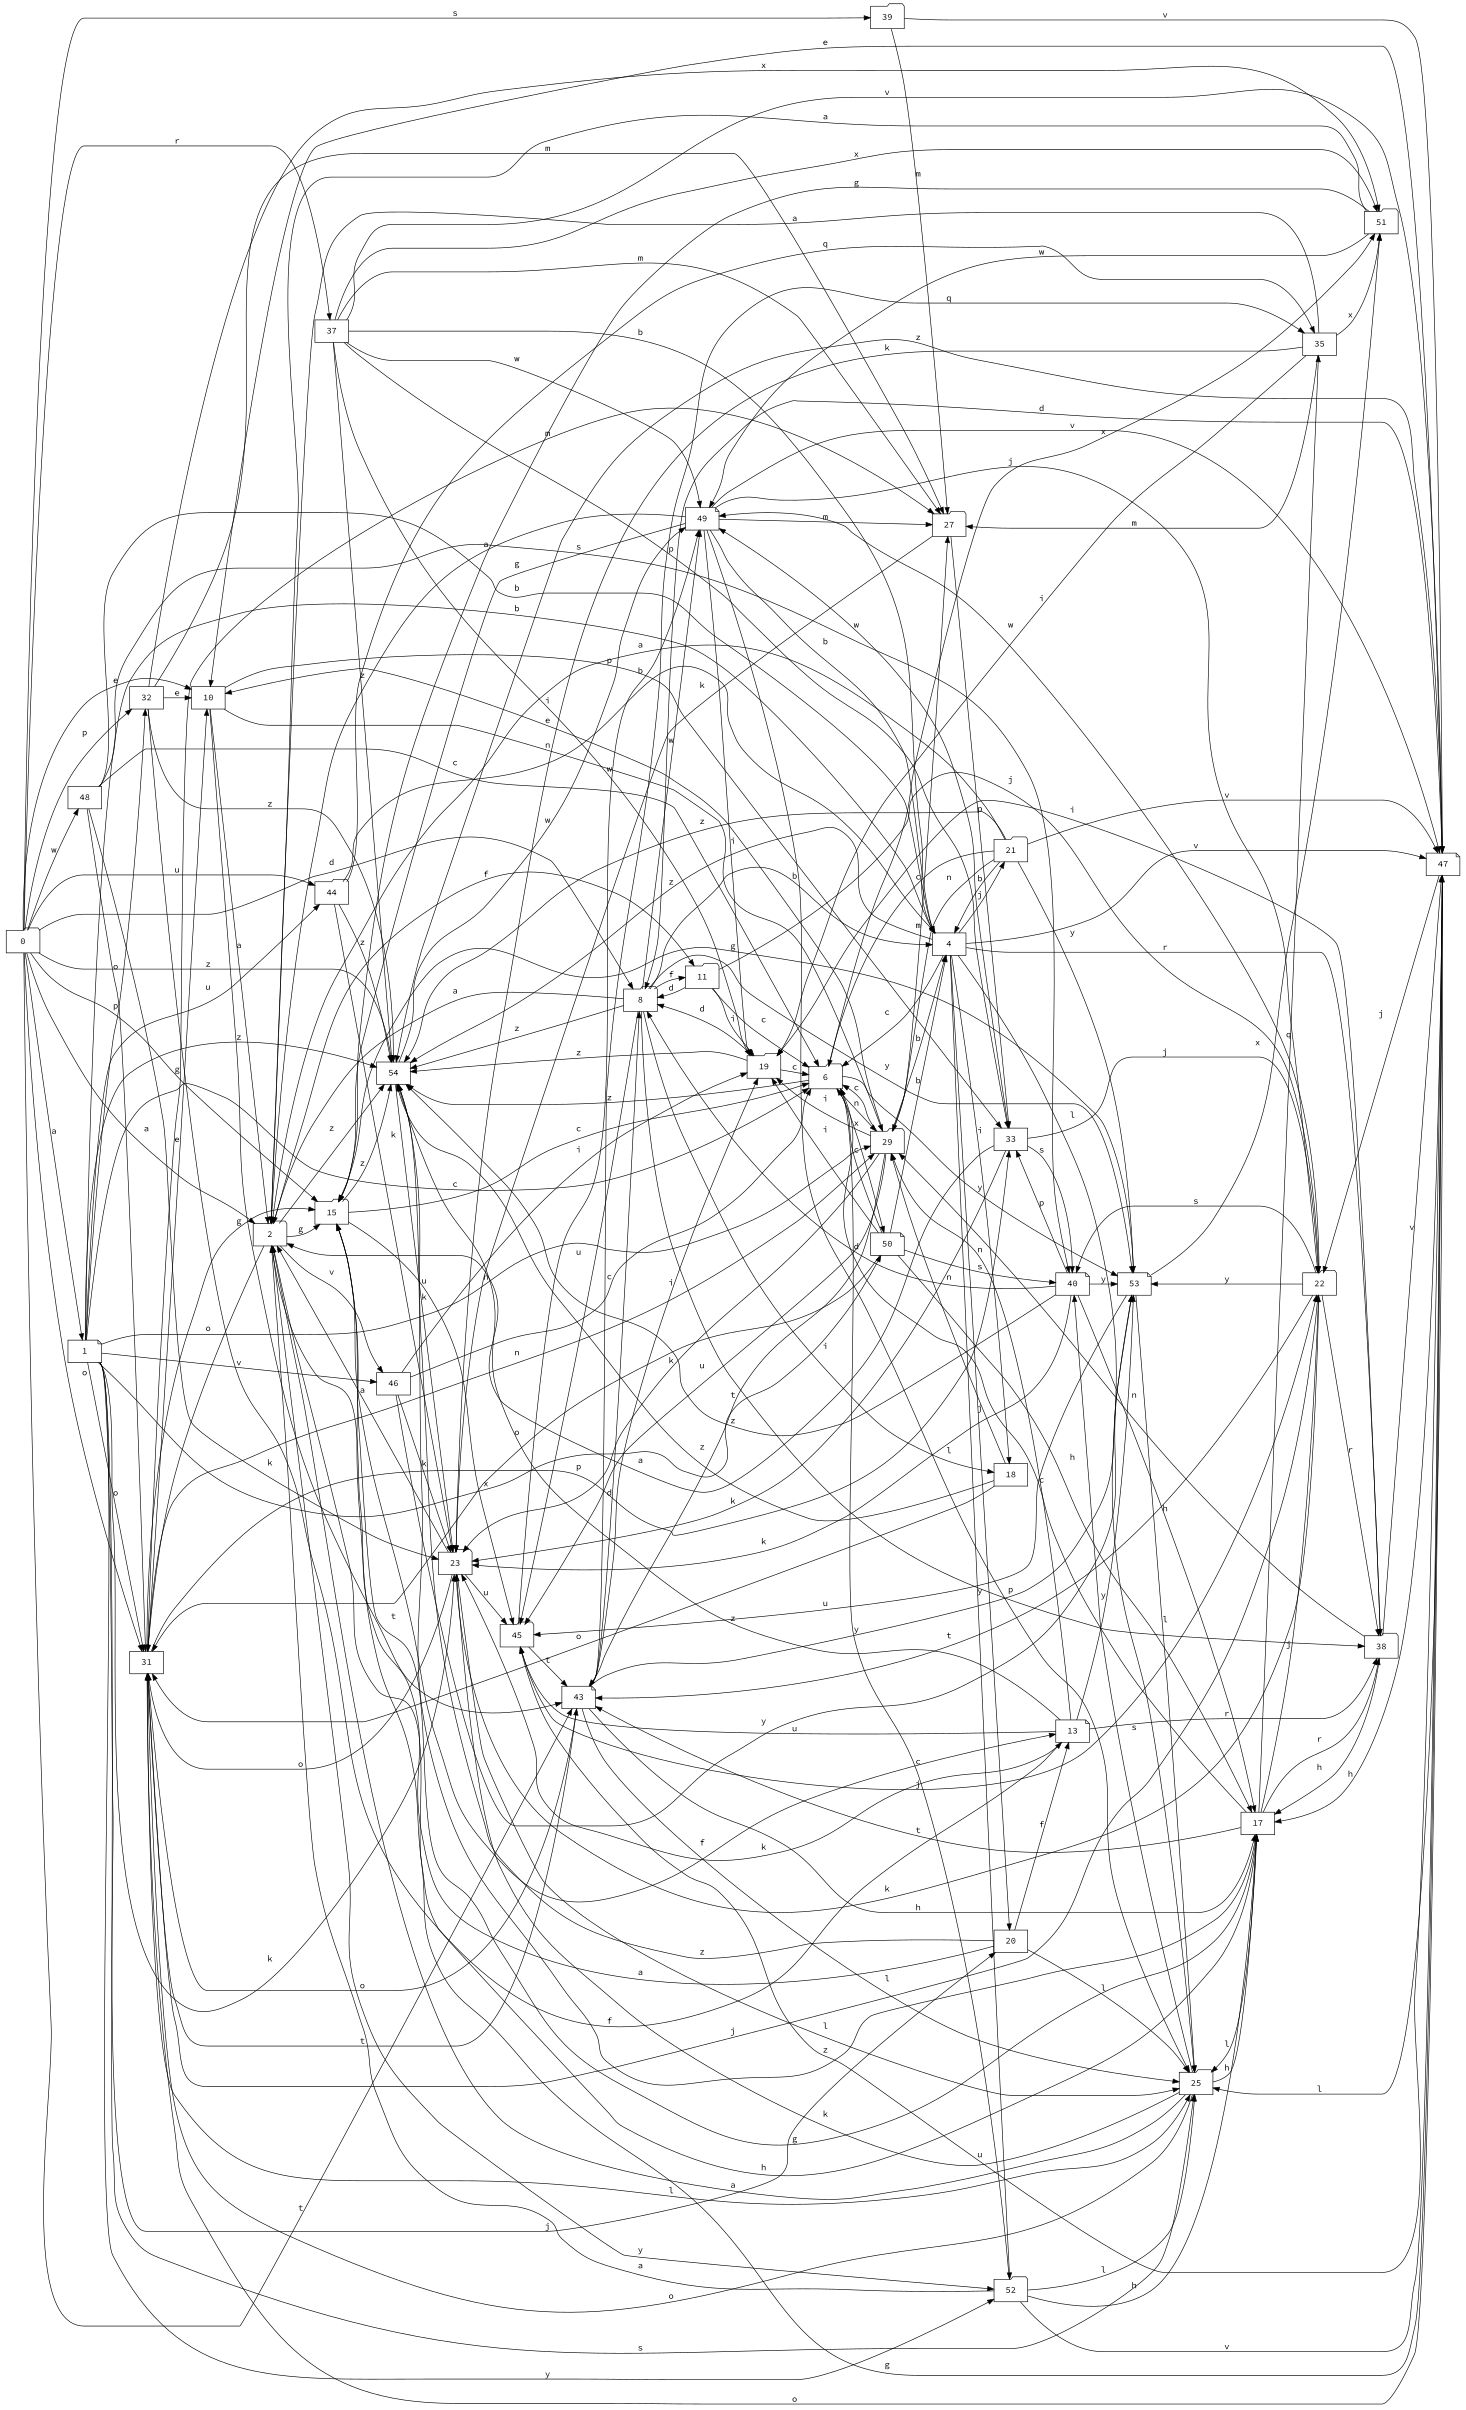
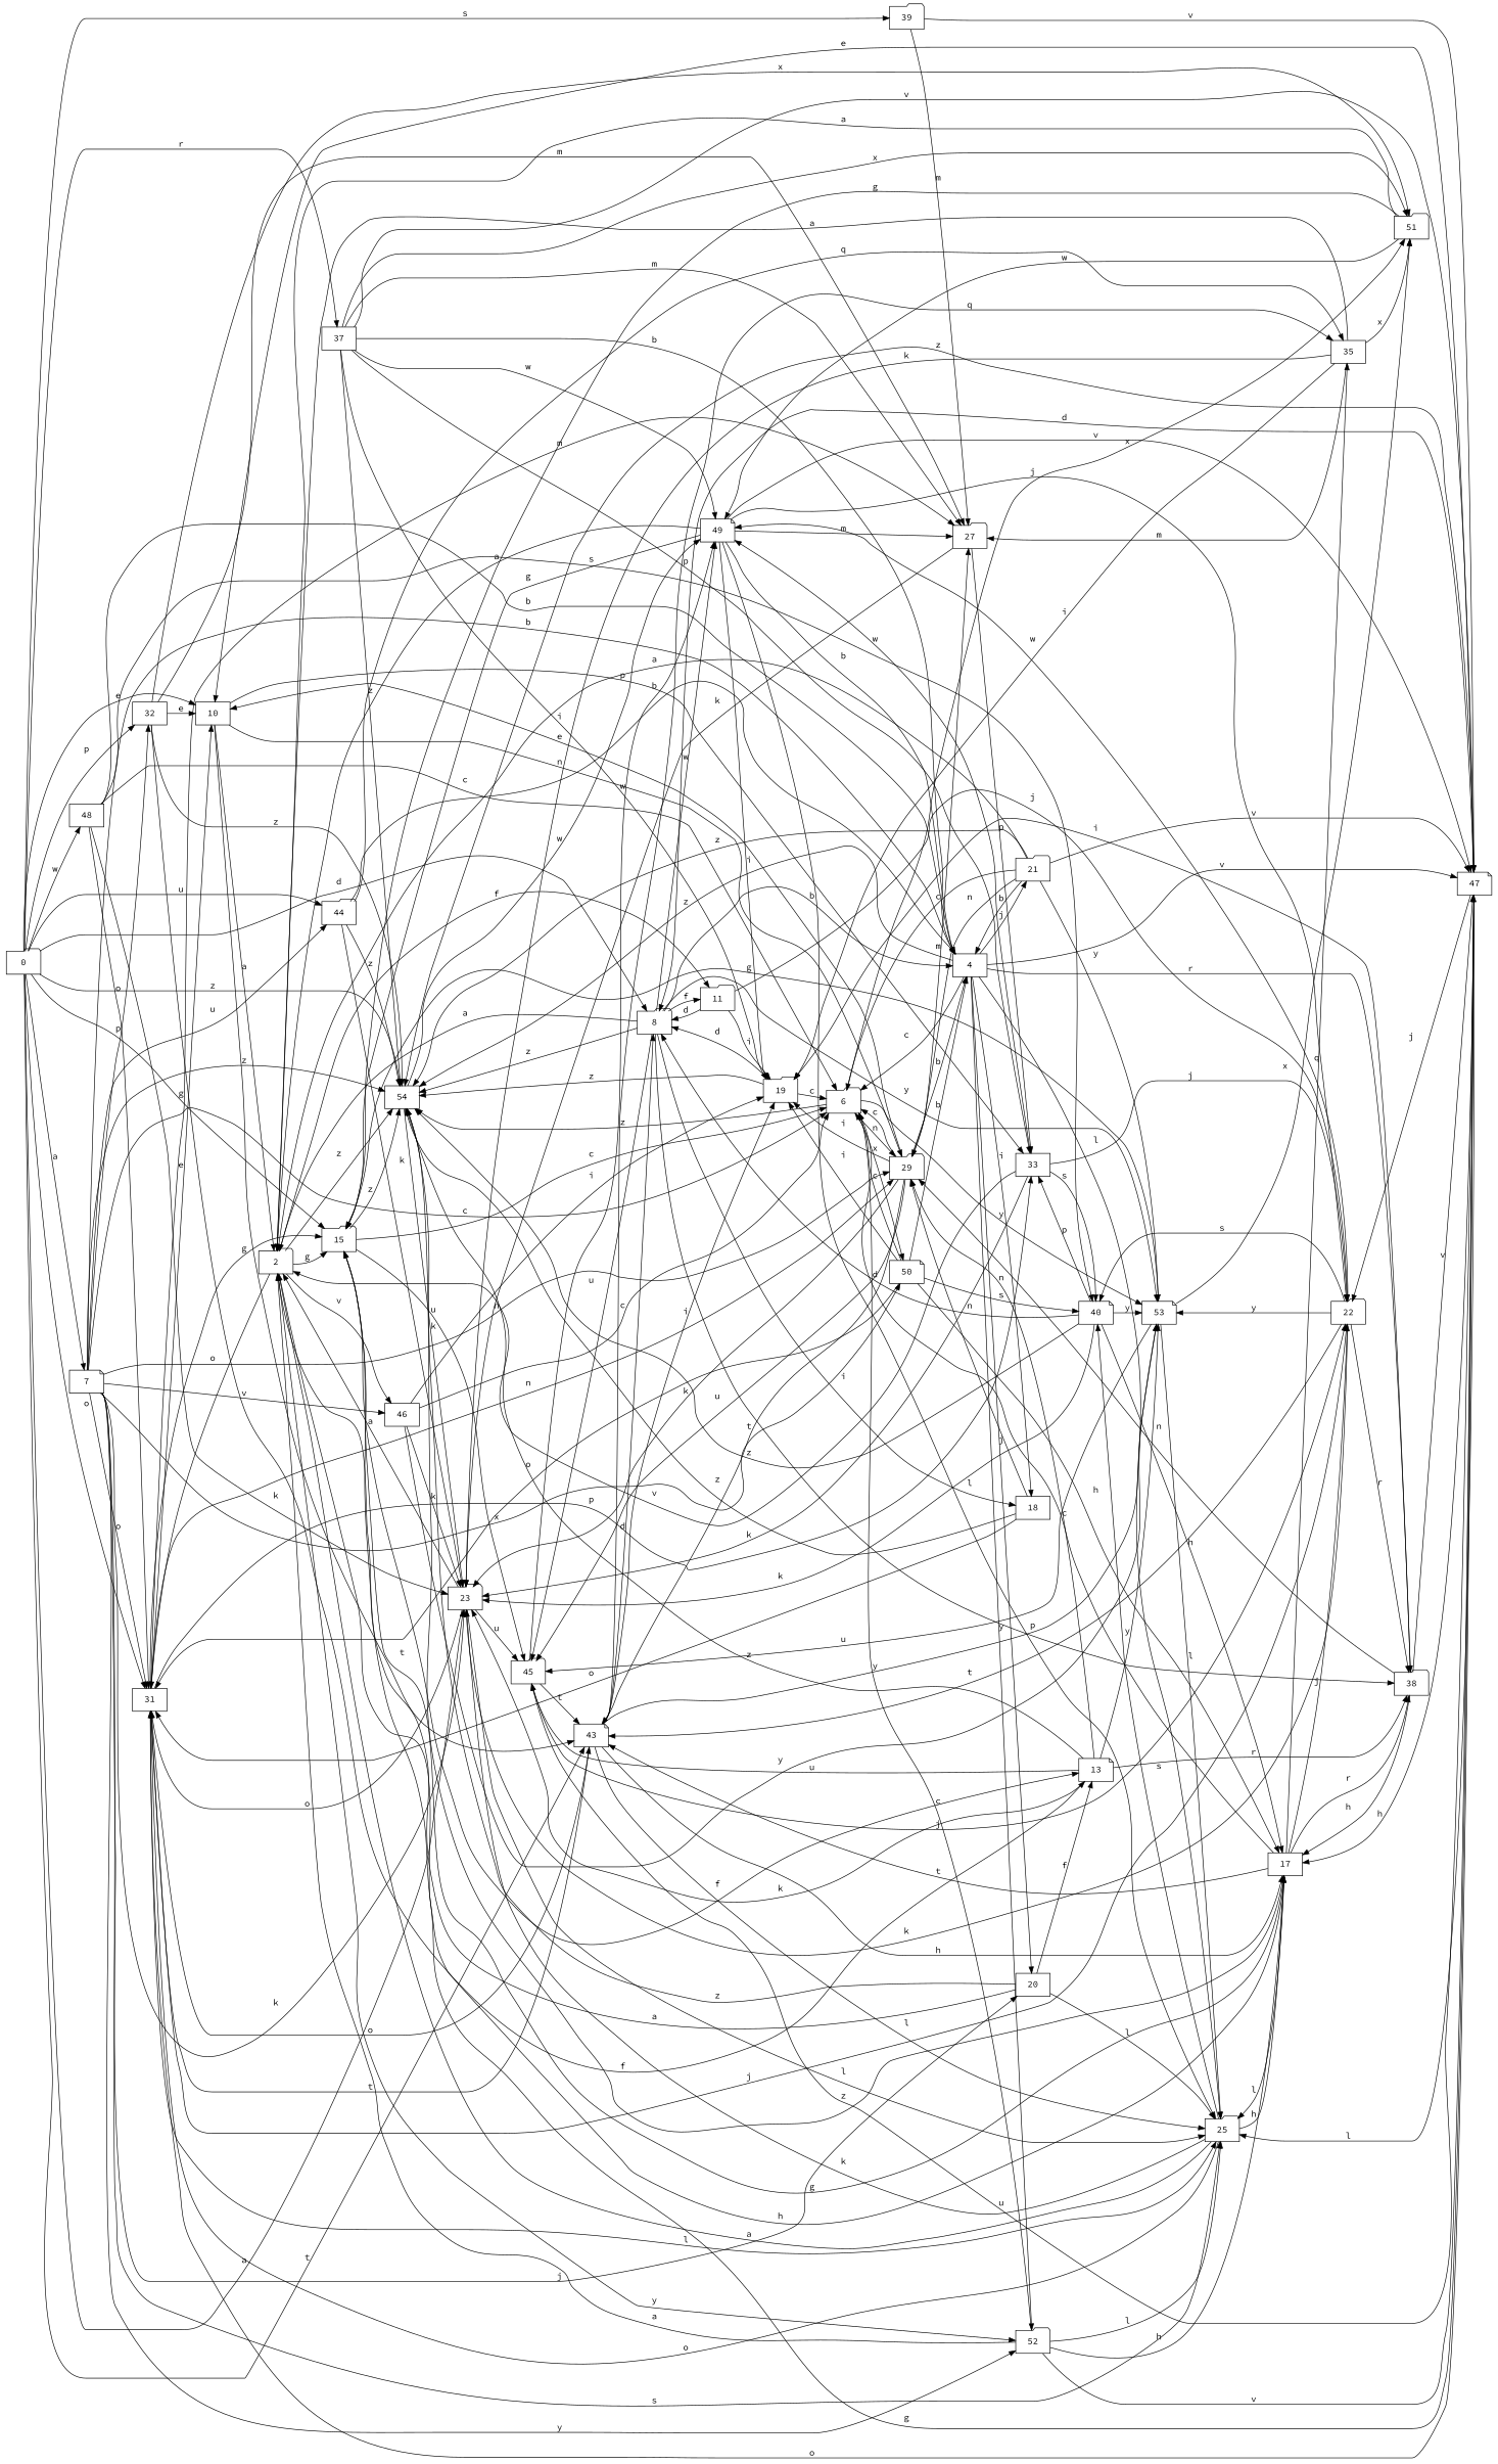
  strict digraph {
    fontname="Source Code Pro"
    rankdir=LR
    node [fontname="Source Code Pro" shape=folder]
    edge [fontname="Source Code Pro"]
-   1 [shape=note]
+   1 [shape=note label=7]
    0
    2
    8
    10 [shape=box]
    15
    31 [shape=box]
    32 [shape=box]
    37 [shape=box]
    39
    43 [shape=note]
    44
    48 [shape=box]
    54 [shape=box]
    4 [shape=box]
    6
    20 [shape=box]
    23
    29
    46 [shape=box]
    50 [shape=note]
    52
    25
    11
    17 [shape=box]
    18 [shape=box]
    38
    53 [shape=note]
    45
    49 [shape=note]
    33 [shape=box]
    13 [shape=note]
    22
    27
    51
    47 [shape=note]
    19
    35 [shape=box]
    40 [shape=note]
    21
    1 -> 31 [label=o]
    1 -> 32 [label=p]
    1 -> 44 [label=u]
    1 -> 54 [label=z]
    1 -> 4 [label=b]
    1 -> 6 [label=c]
    1 -> 20 [label=j]
    1 -> 23 [label=k]
    1 -> 29 [label=n]
    1 -> 46 [label=v]
    1 -> 50 [label=x]
    1 -> 52 [label=y]
    1 -> 25 [label=s]
    0 -> 1 [label=a]
-   0 -> 2 [label=a]
+   0 -> 23 [label=a]
    0 -> 8 [label=d]
    0 -> 10 [label=e]
    0 -> 15 [label=g]
    0 -> 31 [label=o]
    0 -> 32 [label=p]
    0 -> 37 [label=r]
    0 -> 39 [label=s]
    0 -> 43 [label=t]
    0 -> 44 [label=u]
    0 -> 48 [label=w]
    0 -> 54 [label=z]
    2 -> 15 [label=g]
    2 -> 31 [label=o]
    2 -> 54 [label=z]
    2 -> 46 [label=v]
    2 -> 52 [label=y]
    2 -> 11 [label=f]
    2 -> 17 [label=h]
    8 -> 2 [label=a]
    8 -> 54 [label=z]
    8 -> 4 [label=b]
    8 -> 11 [label=f]
    8 -> 18 [label=i]
    8 -> 38 [label=p]
    8 -> 53 [label=y]
    8 -> 45 [label=u]
    8 -> 49 [label=w]
    10 -> 2 [label=a]
    10 -> 43 [label=t]
    10 -> 29 [label=n]
    10 -> 33 [label=p]
    15 -> 54 [label=z]
    15 -> 6 [label=c]
    15 -> 45 [label=u]
    15 -> 13 [label=f]
    31 -> 10 [label=e]
    31 -> 15 [label=g]
    31 -> 43 [label=t]
    31 -> 29 [label=n]
    31 -> 25 [label=l]
    31 -> 33 [label=p]
    31 -> 22 [label=j]
    31 -> 27 [label=m]
    32 -> 10 [label=e]
    32 -> 54 [label=z]
    32 -> 13 [label=f]
    32 -> 27 [label=m]
    32 -> 51 [label=x]
    37 -> 54 [label=z]
    37 -> 4 [label=b]
    37 -> 49 [label=w]
    37 -> 33 [label=p]
    37 -> 27 [label=m]
    37 -> 51 [label=x]
    37 -> 47 [label=v]
    37 -> 19 [label=i]
    39 -> 27 [label=m]
    39 -> 47 [label=v]
    43 -> 8 [label=d]
    43 -> 31 [label=o]
    43 -> 25 [label=l]
    43 -> 17 [label=h]
    43 -> 53 [label=y]
    43 -> 19 [label=i]
    43 -> 35 [label=q]
    44 -> 54 [label=z]
    44 -> 4 [label=b]
    44 -> 23 [label=k]
    44 -> 35 [label=q]
    48 -> 31 [label=o]
    48 -> 4 [label=b]
    48 -> 6 [label=c]
    48 -> 23 [label=k]
    48 -> 40 [label=s]
    54 -> 23 [label=k]
    54 -> 49 [label=w]
    4 -> 54 [label=z]
    4 -> 6 [label=c]
    4 -> 20 [label=j]
    4 -> 52 [label=y]
    4 -> 25 [label=l]
    4 -> 18 [label=i]
    4 -> 38 [label=r]
    4 -> 47 [label=v]
    4 -> 21 [label=j]
    6 -> 54 [label=z]
    6 -> 29 [label=n]
    6 -> 50 [label=x]
    6 -> 53 [label=y]
    6 -> 51 [label=x]
    20 -> 2 [label=a]
    20 -> 54 [label=z]
    20 -> 25 [label=l]
    20 -> 13 [label=f]
    23 -> 2 [label=a]
    23 -> 31 [label=o]
    23 -> 25 [label=l]
    23 -> 45 [label=u]
    29 -> 10 [label=e]
    29 -> 43 [label=t]
    29 -> 4 [label=b]
    29 -> 6 [label=c]
    29 -> 23 [label=k]
    29 -> 45 [label=u]
    29 -> 27 [label=m]
    29 -> 19 [label=i]
    46 -> 6 [label=c]
    46 -> 23 [label=k]
    46 -> 53 [label=y]
    46 -> 19 [label=i]
    50 -> 31 [label=o]
    50 -> 4 [label=b]
    50 -> 6 [label=c]
    50 -> 17 [label=h]
    50 -> 19 [label=i]
    50 -> 40 [label=s]
    52 -> 2 [label=a]
    52 -> 6 [label=c]
    52 -> 25 [label=l]
    52 -> 17 [label=h]
    52 -> 47 [label=v]
    25 -> 2 [label=a]
    25 -> 31 [label=o]
    25 -> 23 [label=k]
    25 -> 17 [label=h]
    25 -> 40 [label=s]
    11 -> 8 [label=d]
-   11 -> 6 [label=c]
    11 -> 22 [label=j]
    11 -> 19 [label=i]
    17 -> 15 [label=g]
    17 -> 43 [label=t]
    17 -> 54 [label=z]
    17 -> 6 [label=c]
    17 -> 25 [label=l]
    17 -> 38 [label=r]
    17 -> 22 [label=j]
    17 -> 35 [label=q]
    18 -> 31 [label=o]
    18 -> 54 [label=z]
    18 -> 29 [label=n]
    38 -> 29 [label=n]
    38 -> 17 [label=h]
    38 -> 47 [label=v]
    38 -> 19 [label=i]
    53 -> 15 [label=g]
    53 -> 25 [label=l]
    53 -> 45 [label=u]
    53 -> 51 [label=x]
    45 -> 43 [label=t]
    45 -> 49 [label=w]
    45 -> 22 [label=j]
    49 -> 2 [label=a]
    49 -> 15 [label=g]
    49 -> 4 [label=b]
    49 -> 25 [label=l]
    49 -> 22 [label=j]
    49 -> 27 [label=m]
    49 -> 47 [label=v]
    49 -> 19 [label=i]
-   33 -> 2 [label=a]
+   33 -> 2 [label=v]
    33 -> 23 [label=k]
    33 -> 49 [label=w]
    33 -> 22 [label=j]
    33 -> 40 [label=s]
    13 -> 54 [label=z]
    13 -> 23 [label=k]
    13 -> 29 [label=n]
    13 -> 38 [label=r]
    13 -> 53 [label=y]
    13 -> 45 [label=u]
    22 -> 43 [label=t]
    22 -> 23 [label=k]
    22 -> 38 [label=r]
    22 -> 53 [label=y]
    22 -> 49 [label=w]
    22 -> 40 [label=s]
    27 -> 23 [label=k]
    27 -> 33 [label=p]
    51 -> 2 [label=a]
    51 -> 15 [label=g]
    51 -> 49 [label=w]
    47 -> 8 [label=d]
    47 -> 10 [label=e]
    47 -> 15 [label=g]
    47 -> 31 [label=o]
    47 -> 54 [label=z]
    47 -> 25 [label=l]
    47 -> 17 [label=h]
    47 -> 45 [label=u]
    47 -> 22 [label=j]
    19 -> 8 [label=d]
    19 -> 54 [label=z]
    19 -> 6 [label=c]
    35 -> 2 [label=a]
    35 -> 23 [label=k]
    35 -> 27 [label=m]
    35 -> 51 [label=x]
    35 -> 19 [label=i]
    40 -> 8 [label=d]
    40 -> 54 [label=z]
    40 -> 23 [label=k]
    40 -> 17 [label=h]
    40 -> 53 [label=y]
    40 -> 33 [label=p]
    21 -> 2 [label=a]
    21 -> 54 [label=z]
    21 -> 4 [label=b]
    21 -> 6 [label=c]
    21 -> 29 [label=n]
    21 -> 53 [label=y]
    21 -> 47 [label=v]
  }
